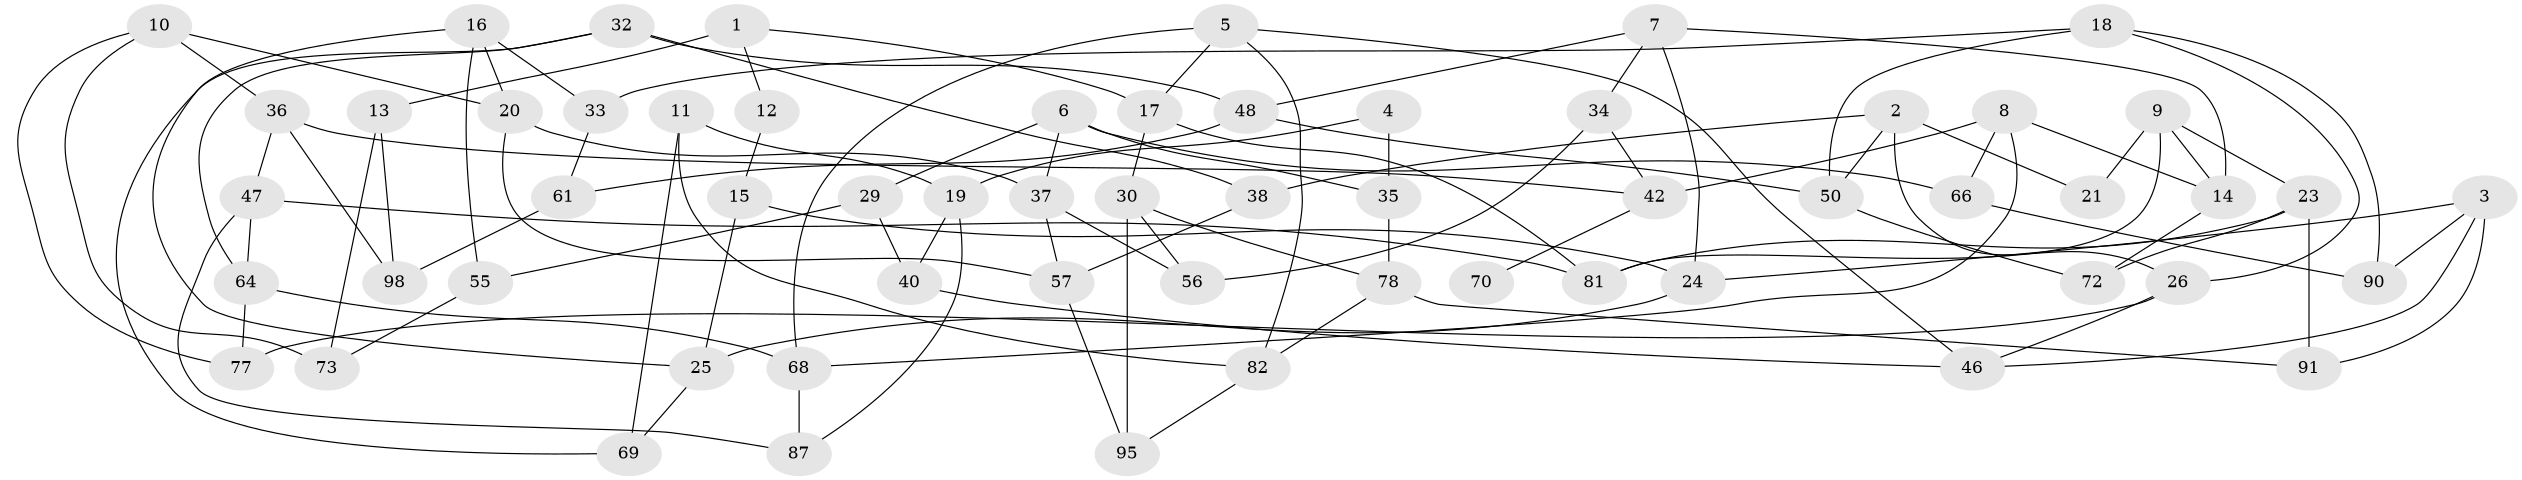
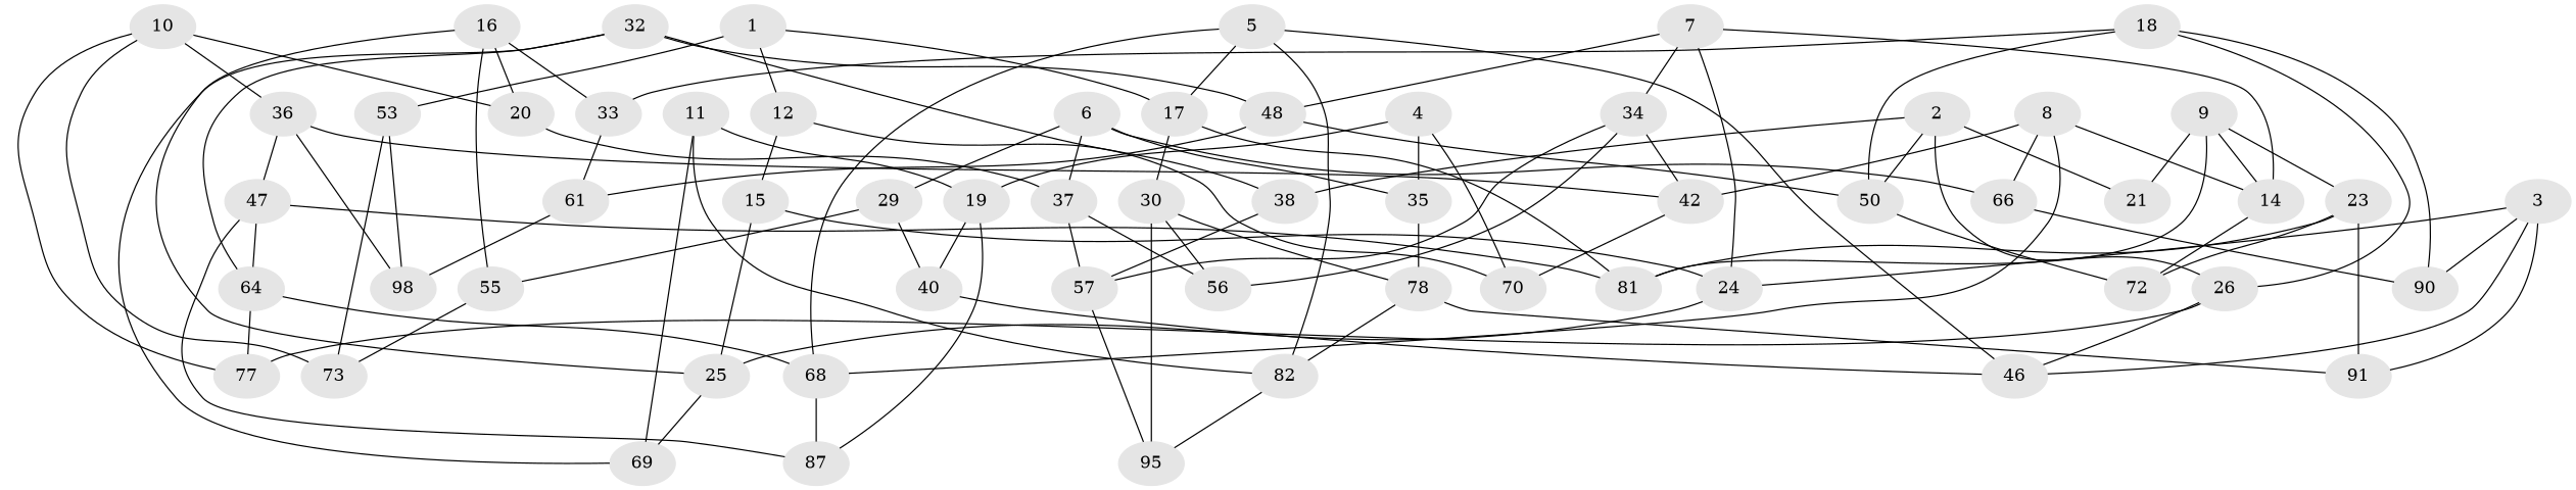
  graph {
    node [color=gray90 style=filled]
    1 [super="+41"]
    12 [super="+71"]
-   13 [super="+31"]
+   13 [super="+31" label=53]
    17 [super="+27"]
    70 [super="+75"]
    15 [super="+58"]
    73
    98
    81 [super="+85"]
    30 [super="+63"]
    2 [super="+49"]
    21
    26 [super="+93"]
    38 [super="+44"]
    50 [super="+89"]
    46 [super="+51"]
    77
    57 [super="+65"]
    72
    3 [super="+100"]
    24 [super="+79"]
    90
    91
    25 [super="+97"]
    19 [super="+62"]
    40 [super="+84"]
    87
    4
    35
    78 [super="+86"]
    5 [super="+28"]
    68 [super="+96"]
    82 [super="+88"]
    95
    6 [super="+60"]
    29
    37 [super="+45"]
    66
    55
    56
    7 [super="+69"]
    14 [super="+54"]
    34 [super="+59"]
    48 [super="+52"]
    42 [super="+53"]
    61
    8 [super="+99"]
    9 [super="+43"]
    23 [super="+39"]
    10 [super="+74"]
    20
    36 [super="+94"]
    47 [super="+92"]
    11
    n55 [label=69]
    16 [super="+80"]
    33
    18 [super="+22"]
    32 [super="+76"]
    64 [super="+83"]
    1 -- 12
    1 -- 13 [weight=2]
    1 -- 17
+   12 -- 70 [weight=2]
    12 -- 15
    13 -- 73
    13 -- 98
    17 -- 81
    17 -- 30
    15 -- 24
    15 -- 25
    30 -- 78
    30 -- 95
    30 -- 56
    2 -- 21
    2 -- 26
    2 -- 38
    2 -- 50
    26 -- 46
    26 -- 77
    38 -- 57
    50 -- 72
    57 -- 95
    3 -- 46
    3 -- 24
    3 -- 90
    3 -- 91
    24 -- 25
    25 -- n55
    19 -- 40
    19 -- 87
    40 -- 46
+   4 -- 70
    4 -- 19
    4 -- 35
    35 -- 78
    78 -- 91
    78 -- 82
    5 -- 17
    5 -- 46
    5 -- 68
    5 -- 82
    68 -- 87
    82 -- 95
    6 -- 35
    6 -- 29
    6 -- 37
    6 -- 66
    29 -- 40
    29 -- 55
    37 -- 57
    37 -- 56
    66 -- 90
    55 -- 73
    7 -- 24
    7 -- 14
    7 -- 34
    7 -- 48
    14 -- 72
-   20 -- 57
+   34 -- 57
    34 -- 56
    34 -- 42
    48 -- 50
    48 -- 61
    42 -- 70
    61 -- 98
    8 -- 68
    8 -- 66
    8 -- 14
    8 -- 42
    9 -- 81
    9 -- 21
    9 -- 14
    9 -- 23
    23 -- 81
    23 -- 72
    23 -- 91
    10 -- 73
    10 -- 77
    10 -- 20
    10 -- 36
    20 -- 37
    36 -- 98
    36 -- 42
    36 -- 47
    47 -- 81
    47 -- 87
    47 -- 64
    11 -- 19
    11 -- 82
    11 -- n55
    16 -- 25
    16 -- 55
    16 -- 20
    16 -- 33
    33 -- 61
    18 -- 26
    18 -- 50
    18 -- 90
    18 -- 33
    32 -- 38
    32 -- 48
    32 -- n55
    32 -- 64
    64 -- 77
    64 -- 68
  }
